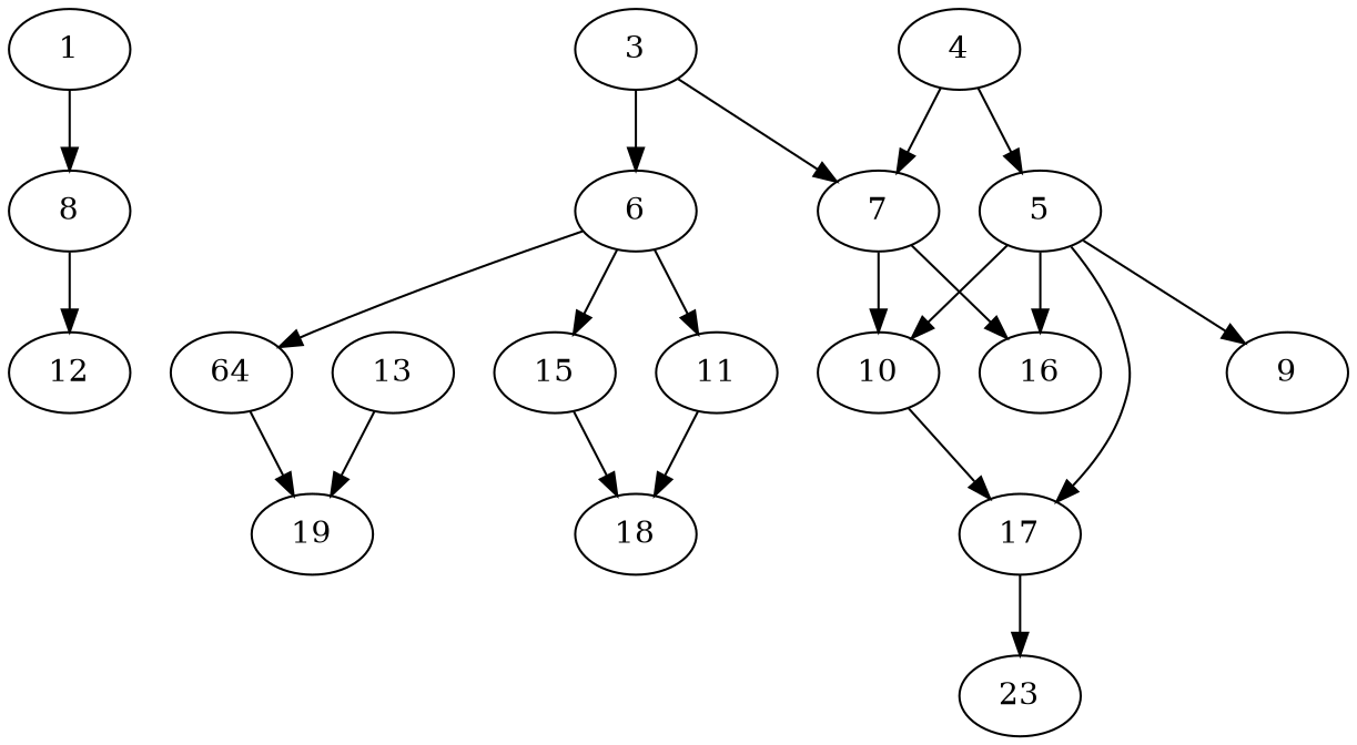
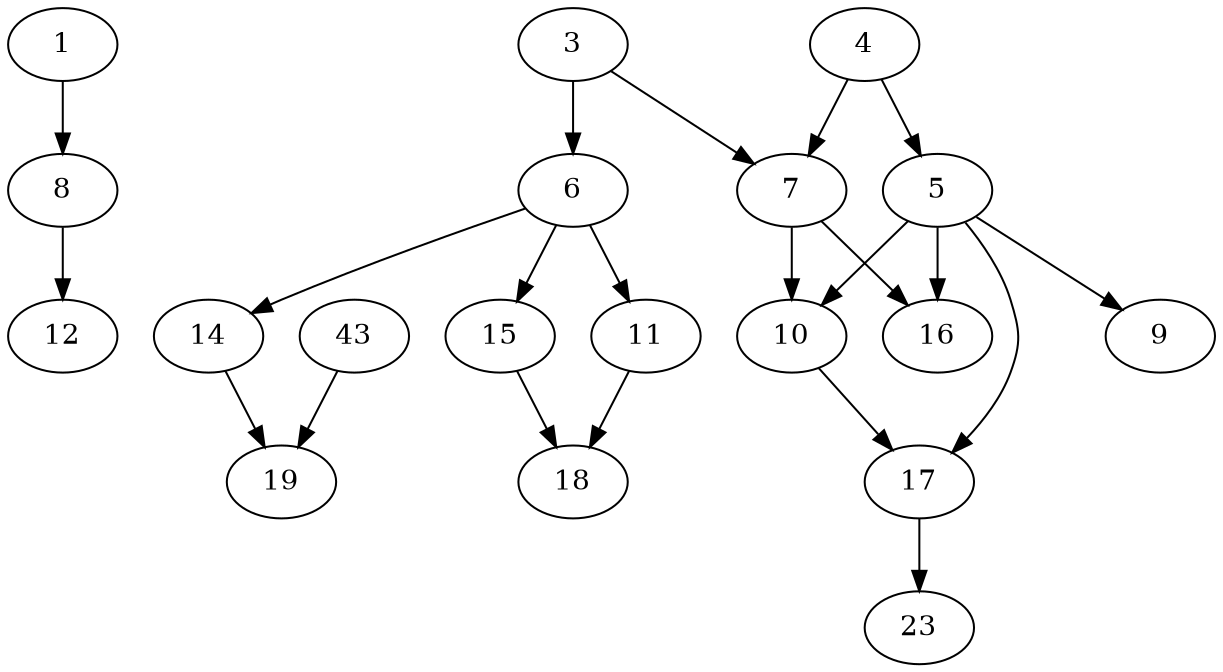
  digraph {
    node [alpha=0.06]
    1 [alpha=0.12 expect_size=40740864]
    8 [alpha=0.19 expect_size=23818240]
    12 [alpha=0.14 expect_size=9746432]
    6 [alpha=0.00 expect_size=32193536]
    11 [expect_size=28487680]
-   14 [alpha=0.09 expect_size=17660928 label=64]
+   14 [alpha=0.09 expect_size=17660928]
    15 [alpha=0.11 expect_size=5308416]
    9 [expect_size=45729792]
    18 [alpha=0.09 expect_size=12620800]
    19 [alpha=0.07 expect_size=10430464]
    3 [alpha=0.02 expect_size=48051200]
    7 [alpha=0.07 expect_size=35591168]
    10 [expect_size=11723776]
    16 [alpha=0.01 expect_size=42606592]
    17 [alpha=0.03 expect_size=43488256]
    4 [alpha=0.15 expect_size=8435712]
    5 [alpha=0.16 expect_size=48740352]
-   13 [alpha=0.20 expect_size=13004800]
+   13 [alpha=0.20 expect_size=13004800 label=43]
    n19 [alpha=0.03 expect_size=23854080 label=23]
    1 -> 8
    8 -> 12
    6 -> 11
    6 -> 14
    6 -> 15
    11 -> 18
    14 -> 19
    15 -> 18
    3 -> 6
    3 -> 7
    7 -> 10
    7 -> 16
    10 -> 17
    17 -> n19
    4 -> 7
    4 -> 5
    5 -> 9
    5 -> 10
    5 -> 16
    5 -> 17
    13 -> 19
  }
